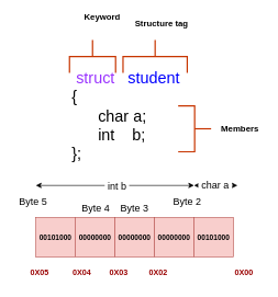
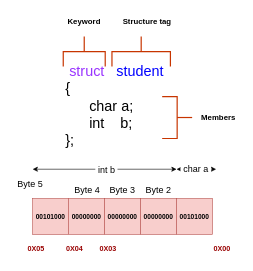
  <mxCell id="0" />
  <mxCell id="1" parent="0" />
  <mxCell id="2" value="&lt;font style=&quot;font-size: 24px;&quot;&gt;&lt;span style=&quot;caret-color: rgb(204, 0, 0);&quot;&gt;&lt;font color=&quot;#9933ff&quot;&gt;&amp;nbsp; &amp;nbsp; &amp;nbsp; &amp;nbsp; &amp;nbsp; &amp;nbsp; &amp;nbsp; struct&lt;/font&gt;&lt;/span&gt; &amp;nbsp; &lt;font color=&quot;#0000ff&quot;&gt;student&amp;nbsp;&lt;/font&gt;&amp;nbsp; &amp;nbsp; &amp;nbsp;&lt;/font&gt;&lt;div style=&quot;font-size: 24px;&quot;&gt;&lt;font style=&quot;font-size: 24px;&quot;&gt;&amp;nbsp; &amp;nbsp; &amp;nbsp; &amp;nbsp; &amp;nbsp; &amp;nbsp; &amp;nbsp;{ &amp;nbsp;&lt;/font&gt;&lt;div&gt;&lt;div&gt;&lt;font style=&quot;font-size: 24px;&quot;&gt;&amp;nbsp; &amp;nbsp; &amp;nbsp; &amp;nbsp; &amp;nbsp; &amp;nbsp; &amp;nbsp; &amp;nbsp; &amp;nbsp; &amp;nbsp;char a;&lt;/font&gt;&lt;/div&gt;&lt;div&gt;&lt;font style=&quot;font-size: 24px;&quot;&gt;&amp;nbsp; &amp;nbsp; &amp;nbsp; &amp;nbsp; &amp;nbsp; &amp;nbsp; &amp;nbsp; &amp;nbsp; &amp;nbsp; &amp;nbsp;int &amp;nbsp; &amp;nbsp;b; &amp;nbsp; &amp;nbsp;&amp;nbsp;&lt;/font&gt;&lt;/div&gt;&lt;div&gt;&lt;font style=&quot;font-size: 24px;&quot;&gt;&amp;nbsp; &amp;nbsp; &amp;nbsp; &amp;nbsp; &amp;nbsp; &amp;nbsp; &amp;nbsp;};&lt;/font&gt;&lt;/div&gt;&lt;/div&gt;&lt;/div&gt;" style="text;html=1;align=left;verticalAlign=middle;whiteSpace=wrap;rounded=0;" vertex="1" parent="1"><mxGeometry x="20" y="70" width="350" height="211.25" as="geometry" /></mxCell>
  <mxCell id="3" value="" style="strokeWidth=2;html=1;shape=mxgraph.flowchart.annotation_2;align=left;labelPosition=right;pointerEvents=1;rotation=90;fillColor=#fa6800;fontColor=#CC99FF;strokeColor=#C73500;" vertex="1" parent="1"><mxGeometry x="115" y="50" width="50" height="70" as="geometry" /></mxCell>
  <mxCell id="4" value="" style="strokeWidth=2;html=1;shape=mxgraph.flowchart.annotation_2;align=left;labelPosition=right;pointerEvents=1;rotation=90;fillColor=#fa6800;fontColor=#CC99FF;strokeColor=#C73500;" vertex="1" parent="1"><mxGeometry x="210" y="36.25" width="50" height="97.5" as="geometry" /></mxCell>
  <mxCell id="5" value="" style="strokeWidth=2;html=1;shape=mxgraph.flowchart.annotation_2;align=left;labelPosition=right;pointerEvents=1;rotation=-180;fillColor=#fa6800;fontColor=#CC99FF;strokeColor=#C73500;" vertex="1" parent="1"><mxGeometry x="270" y="160" width="50" height="70" as="geometry" /></mxCell>
- <mxCell id="6" value="Keyword" style="text;html=1;align=center;verticalAlign=middle;whiteSpace=wrap;rounded=0;fontSize=13;fontStyle=1" vertex="1" parent="1"><mxGeometry x="125" y="10" width="60" height="30" as="geometry" /></mxCell>
+ <mxCell id="6" value="Keyword" style="text;html=1;align=center;verticalAlign=middle;whiteSpace=wrap;rounded=0;fontSize=13;fontStyle=1" vertex="1" parent="1"><mxGeometry x="110" y="20" width="60" height="30" as="geometry" /></mxCell>
  <mxCell id="7" value="Structure tag" style="text;html=1;align=center;verticalAlign=middle;whiteSpace=wrap;rounded=0;fontSize=13;fontStyle=1" vertex="1" parent="1"><mxGeometry x="200" y="20" width="90" height="30" as="geometry" /></mxCell>
  <mxCell id="8" value="Members" style="text;html=1;align=center;verticalAlign=middle;whiteSpace=wrap;rounded=0;fontSize=13;fontStyle=1" vertex="1" parent="1"><mxGeometry x="334" y="180" width="60" height="30" as="geometry" /></mxCell>
  <mxCell id="9" value="&lt;span style=&quot;font-size: 11px;&quot;&gt;00000000&lt;/span&gt;" style="rounded=0;whiteSpace=wrap;html=1;fillColor=#f8cecc;strokeColor=#b85450;fontStyle=1;fontSize=11;" vertex="1" parent="1"><mxGeometry x="114" y="330" width="60" height="60" as="geometry" /></mxCell>
  <mxCell id="10" value="&lt;span style=&quot;font-size: 11px;&quot;&gt;00000000&lt;/span&gt;" style="rounded=0;whiteSpace=wrap;html=1;fillColor=#f8cecc;strokeColor=#b85450;fontStyle=1;fontSize=11;" vertex="1" parent="1"><mxGeometry x="174" y="330" width="60" height="60" as="geometry" /></mxCell>
  <mxCell id="11" value="&lt;span style=&quot;font-size: 11px;&quot;&gt;00000000&lt;/span&gt;" style="rounded=0;whiteSpace=wrap;html=1;fillColor=#f8cecc;strokeColor=#b85450;fontStyle=1;fontSize=11;" vertex="1" parent="1"><mxGeometry x="234" y="330" width="60" height="60" as="geometry" /></mxCell>
  <mxCell id="12" value="&lt;font style=&quot;font-size: 11px;&quot;&gt;00101000&lt;/font&gt;" style="rounded=0;whiteSpace=wrap;html=1;fillColor=#f8cecc;strokeColor=#b85450;fontStyle=1;fontSize=11;" vertex="1" parent="1"><mxGeometry x="294" y="330" width="60" height="60" as="geometry" /></mxCell>
  <mxCell id="13" value="&lt;font style=&quot;font-size: 11px;&quot;&gt;00101000&lt;/font&gt;" style="rounded=0;whiteSpace=wrap;html=1;fillColor=#f8cecc;strokeColor=#b85450;fontStyle=1;fontSize=11;" vertex="1" parent="1"><mxGeometry x="54" y="330" width="60" height="60" as="geometry" /></mxCell>
  <mxCell id="14" value="0X00" style="text;html=1;align=center;verticalAlign=middle;whiteSpace=wrap;rounded=0;fontColor=#990000;fontStyle=1" vertex="1" parent="1"><mxGeometry x="340" y="398.75" width="60" height="30" as="geometry" /></mxCell>
- <mxCell id="15" value="0X02" style="text;html=1;align=center;verticalAlign=middle;whiteSpace=wrap;rounded=0;fontColor=#990000;fontStyle=1" vertex="1" parent="1"><mxGeometry x="210" y="398.75" width="60" height="30" as="geometry" /></mxCell>
  <mxCell id="16" value="0X03" style="text;html=1;align=center;verticalAlign=middle;whiteSpace=wrap;rounded=0;fontColor=#990000;fontStyle=1" vertex="1" parent="1"><mxGeometry x="150" y="398.75" width="60" height="30" as="geometry" /></mxCell>
  <mxCell id="17" value="0X04" style="text;html=1;align=center;verticalAlign=middle;whiteSpace=wrap;rounded=0;fontColor=#990000;fontStyle=1" vertex="1" parent="1"><mxGeometry x="94" y="398.75" width="60" height="30" as="geometry" /></mxCell>
  <mxCell id="18" value="0X05" style="text;html=1;align=center;verticalAlign=middle;whiteSpace=wrap;rounded=0;fontColor=#990000;fontStyle=1" vertex="1" parent="1"><mxGeometry x="30" y="398.75" width="60" height="30" as="geometry" /></mxCell>
  <mxCell id="19" value="" style="endArrow=classic;startArrow=classic;html=1;rounded=0;entryX=0;entryY=0.5;entryDx=0;entryDy=0;" edge="1" parent="1"><mxGeometry width="50" height="50" relative="1" as="geometry"><mxPoint x="294" y="281.25" as="sourcePoint" /><mxPoint x="360" y="281.25" as="targetPoint" /></mxGeometry></mxCell>
  <mxCell id="20" value="&lt;font style=&quot;font-size: 15px;&quot;&gt;&amp;nbsp;char a&amp;nbsp;&lt;/font&gt;" style="edgeLabel;html=1;align=center;verticalAlign=middle;resizable=0;points=[];" vertex="1" connectable="0" parent="19"><mxGeometry x="-0.058" y="3" relative="1" as="geometry"><mxPoint y="1" as="offset" /></mxGeometry></mxCell>
  <mxCell id="21" value="" style="endArrow=classic;startArrow=classic;html=1;rounded=0;entryX=0;entryY=0.5;entryDx=0;entryDy=0;exitX=1;exitY=0.5;exitDx=0;exitDy=0;" edge="1" parent="1"><mxGeometry width="50" height="50" relative="1" as="geometry"><mxPoint x="54" y="281.25" as="sourcePoint" /><mxPoint x="294" y="281.25" as="targetPoint" /></mxGeometry></mxCell>
  <mxCell id="22" value="&lt;font style=&quot;font-size: 15px;&quot;&gt;&amp;nbsp;int b&amp;nbsp;&lt;/font&gt;" style="edgeLabel;html=1;align=center;verticalAlign=middle;resizable=0;points=[];" vertex="1" connectable="0" parent="21"><mxGeometry x="0.017" y="1" relative="1" as="geometry"><mxPoint y="1" as="offset" /></mxGeometry></mxCell>
  <mxCell id="23" value="&lt;font style=&quot;font-size: 15px;&quot;&gt;Byte 5&lt;/font&gt;" style="text;html=1;align=center;verticalAlign=middle;whiteSpace=wrap;rounded=0;" vertex="1" parent="1"><mxGeometry x="20" y="290" width="60" height="30" as="geometry" /></mxCell>
  <mxCell id="24" value="&lt;font style=&quot;font-size: 15px;&quot;&gt;Byte 4&lt;/font&gt;" style="text;html=1;align=center;verticalAlign=middle;whiteSpace=wrap;rounded=0;" vertex="1" parent="1"><mxGeometry x="115" y="300" width="60" height="30" as="geometry" /></mxCell>
  <mxCell id="25" value="&lt;font style=&quot;font-size: 15px;&quot;&gt;Byte 3&lt;/font&gt;" style="text;html=1;align=center;verticalAlign=middle;whiteSpace=wrap;rounded=0;" vertex="1" parent="1"><mxGeometry x="174" y="300" width="60" height="30" as="geometry" /></mxCell>
- <mxCell id="26" value="&lt;font style=&quot;font-size: 15px;&quot;&gt;Byte 2&lt;/font&gt;" style="text;html=1;align=center;verticalAlign=middle;whiteSpace=wrap;rounded=0;" vertex="1" parent="1"><mxGeometry x="254" y="290" width="60" height="30" as="geometry" /></mxCell>
+ <mxCell id="26" value="&lt;font style=&quot;font-size: 15px;&quot;&gt;Byte 2&lt;/font&gt;" style="text;html=1;align=center;verticalAlign=middle;whiteSpace=wrap;rounded=0;" vertex="1" parent="1"><mxGeometry x="234" y="300" width="60" height="30" as="geometry" /></mxCell>
